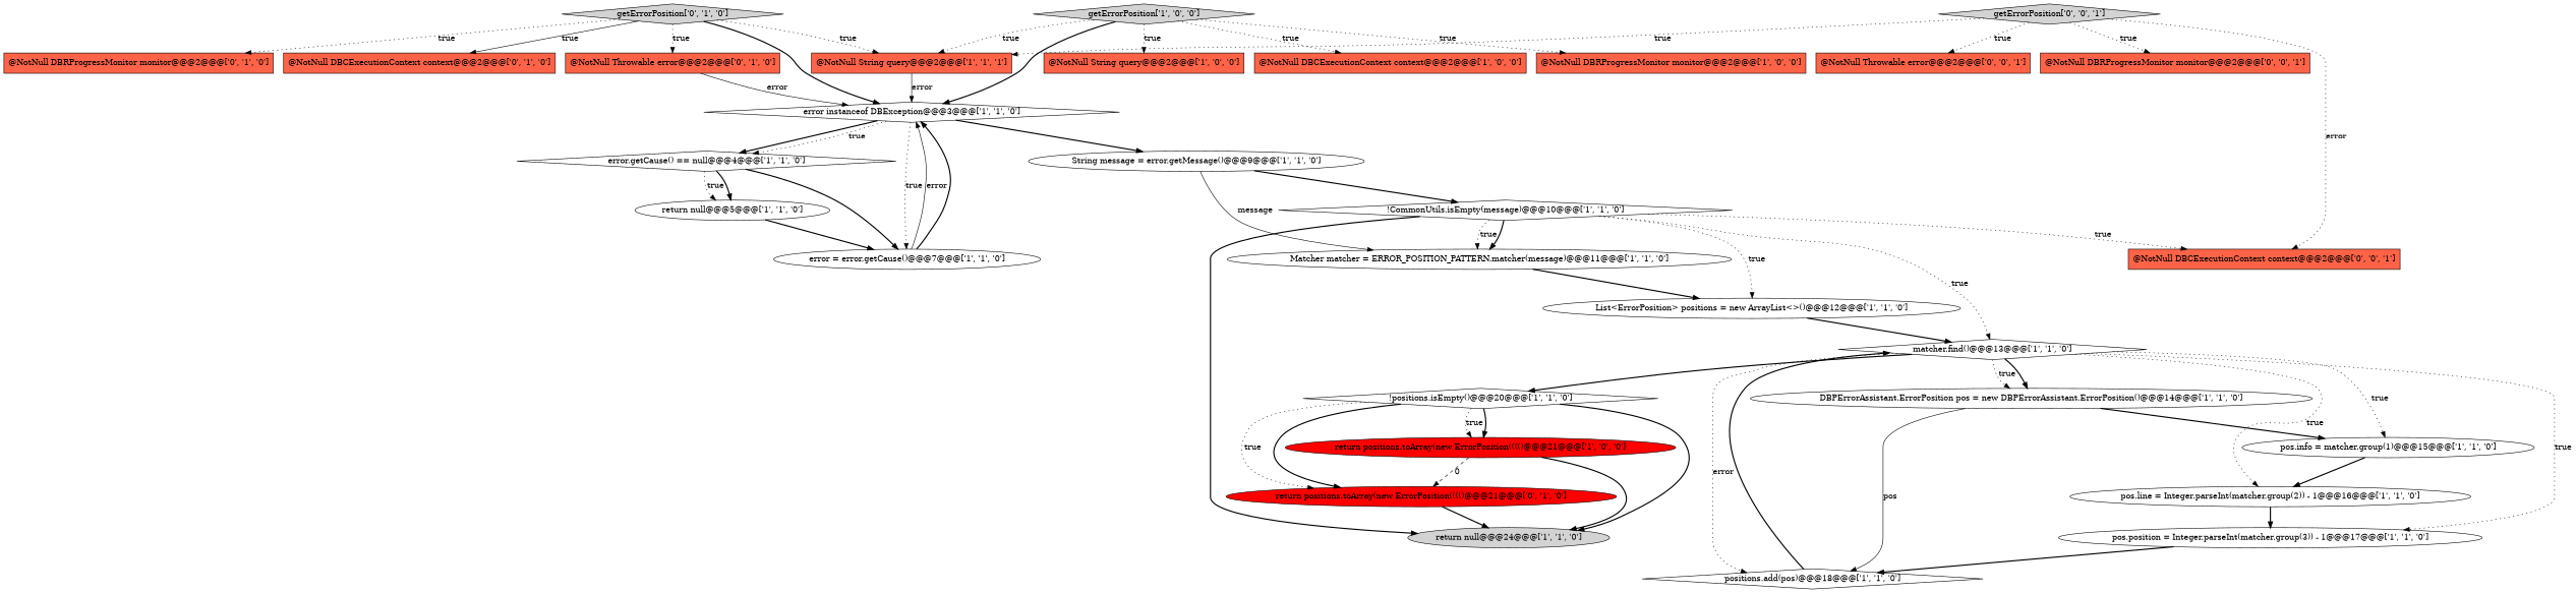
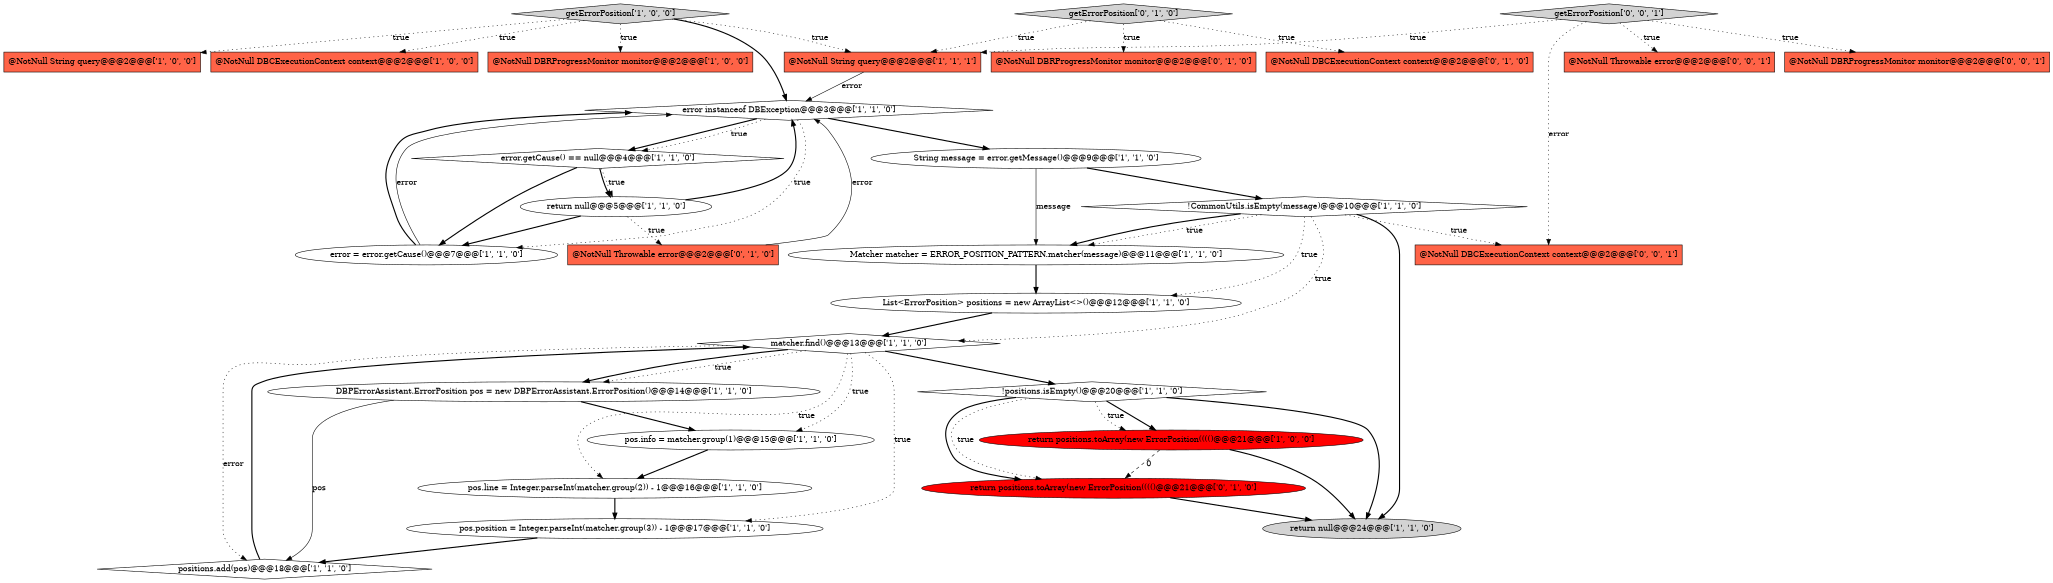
  digraph {
    node [fillcolor=white shape=ellipse style=filled]
    edge [style=dotted]
    n1 [fillcolor=red label="return positions.toArray(new ErrorPosition(((()@@@21@@@['0', '1', '0']"]
    n2 [fillcolor=lightgray label="return null@@@24@@@['1', '1', '0']"]
    n3 [label="DBPErrorAssistant.ErrorPosition pos = new DBPErrorAssistant.ErrorPosition()@@@14@@@['1', '1', '0']"]
    n4 [label="positions.add(pos)@@@18@@@['1', '1', '0']" shape=diamond]
    n5 [label="pos.info = matcher.group(1)@@@15@@@['1', '1', '0']"]
    n6 [label="matcher.find()@@@13@@@['1', '1', '0']" shape=diamond]
    n7 [label="pos.line = Integer.parseInt(matcher.group(2)) - 1@@@16@@@['1', '1', '0']"]
    n8 [fillcolor=red label="return positions.toArray(new ErrorPosition(((()@@@21@@@['1', '0', '0']"]
    n9 [label="return null@@@5@@@['1', '1', '0']"]
    n10 [label="error = error.getCause()@@@7@@@['1', '1', '0']"]
    n11 [label="error instanceof DBException@@@3@@@['1', '1', '0']" shape=diamond]
    n12 [fillcolor=tomato label="@NotNull String query@@@2@@@['1', '0', '0']" shape=box]
    n13 [fillcolor=tomato label="@NotNull DBRProgressMonitor monitor@@@2@@@['0', '1', '0']" shape=box]
    n14 [label="List<ErrorPosition> positions = new ArrayList<>()@@@12@@@['1', '1', '0']"]
    n15 [label="pos.position = Integer.parseInt(matcher.group(3)) - 1@@@17@@@['1', '1', '0']"]
    n16 [label="!positions.isEmpty()@@@20@@@['1', '1', '0']" shape=diamond]
    n17 [fillcolor=tomato label="@NotNull String query@@@2@@@['1', '1', '1']" shape=box]
    n18 [label="error.getCause() == null@@@4@@@['1', '1', '0']" shape=diamond]
    n19 [label="String message = error.getMessage()@@@9@@@['1', '1', '0']"]
    n20 [fillcolor=tomato label="@NotNull DBCExecutionContext context@@@2@@@['0', '1', '0']" shape=box]
    n21 [fillcolor=lightgray label="getErrorPosition['0', '0', '1']" shape=diamond]
    n22 [fillcolor=tomato label="@NotNull DBCExecutionContext context@@@2@@@['0', '0', '1']" shape=box]
    n23 [fillcolor=tomato label="@NotNull Throwable error@@@2@@@['0', '0', '1']" shape=box]
    n24 [fillcolor=tomato label="@NotNull DBRProgressMonitor monitor@@@2@@@['0', '0', '1']" shape=box]
    n25 [label="!CommonUtils.isEmpty(message)@@@10@@@['1', '1', '0']" shape=diamond]
    n26 [label="Matcher matcher = ERROR_POSITION_PATTERN.matcher(message)@@@11@@@['1', '1', '0']"]
    n27 [fillcolor=lightgray label="getErrorPosition['0', '1', '0']" shape=diamond]
    n28 [fillcolor=tomato label="@NotNull Throwable error@@@2@@@['0', '1', '0']" shape=box]
    n29 [fillcolor=tomato label="@NotNull DBCExecutionContext context@@@2@@@['1', '0', '0']" shape=box]
    n30 [fillcolor=lightgray label="getErrorPosition['1', '0', '0']" shape=diamond]
    n31 [fillcolor=tomato label="@NotNull DBRProgressMonitor monitor@@@2@@@['1', '0', '0']" shape=box]
    n1 -> n2 [style=bold]
    n3 -> n4 [label=pos style=solid]
    n3 -> n5 [style=bold]
    n4 -> n6 [style=bold]
    n5 -> n7 [style=bold]
    n6 -> n3 [label=true]
    n6 -> n3 [style=bold]
    n6 -> n4 [label=error]
    n6 -> n5 [label=true]
    n6 -> n7 [label=true]
    n6 -> n15 [label=true]
    n6 -> n16 [style=bold]
    n7 -> n15 [style=bold]
    n8 -> n1 [label=0 style=dashed]
    n8 -> n2 [style=bold]
    n9 -> n10 [style=bold]
    n10 -> n11 [label=error style=solid]
    n10 -> n11 [style=bold]
    n11 -> n10 [label=true]
    n11 -> n18 [style=bold]
    n11 -> n18 [label=true]
    n11 -> n19 [style=bold]
    n14 -> n6 [style=bold]
    n15 -> n4 [style=bold]
    n16 -> n1 [label=true]
    n16 -> n1 [style=bold]
    n16 -> n2 [style=bold]
    n16 -> n8 [style=bold]
    n16 -> n8 [label=true]
    n17 -> n11 [label=error style=solid]
    n18 -> n9 [label=true]
    n18 -> n9 [style=bold]
    n18 -> n10 [style=bold]
    n19 -> n25 [style=bold]
    n19 -> n26 [label=message style=solid]
    n21 -> n17 [label=true]
    n21 -> n22 [label=error]
    n21 -> n23 [label=true]
    n21 -> n24 [label=true]
    n25 -> n2 [style=bold]
    n25 -> n6 [label=true]
    n25 -> n14 [label=true]
    n25 -> n22 [label=true]
    n25 -> n26 [label=true]
    n25 -> n26 [style=bold]
    n26 -> n14 [style=bold]
-   n27 -> n11 [style=bold]
+   n9 -> n11 [style=bold]
    n27 -> n13 [label=true]
    n27 -> n17 [label=true]
-   n27 -> n20 [label=true style=solid]
-   n27 -> n28 [label=true]
+   n27 -> n20 [label=true]
+   n9 -> n28 [label=true]
    n28 -> n11 [label=error style=solid]
    n30 -> n11 [style=bold]
    n30 -> n12 [label=true]
    n30 -> n17 [label=true]
    n30 -> n29 [label=true]
    n30 -> n31 [label=true]
  }
